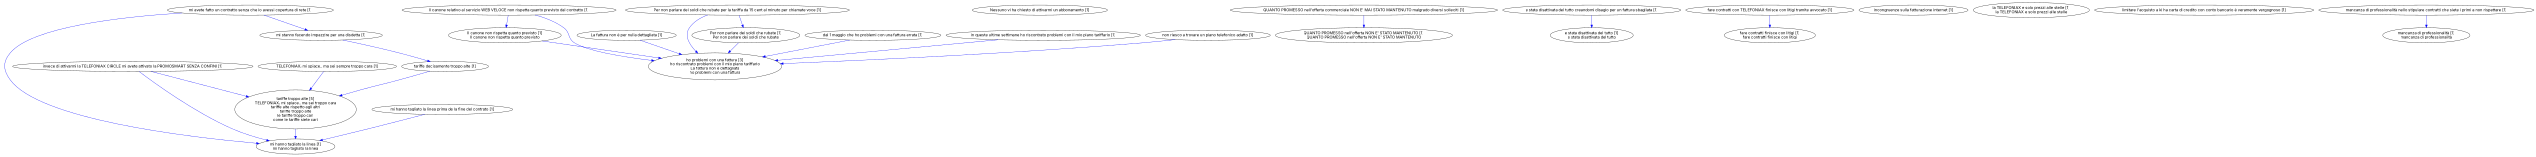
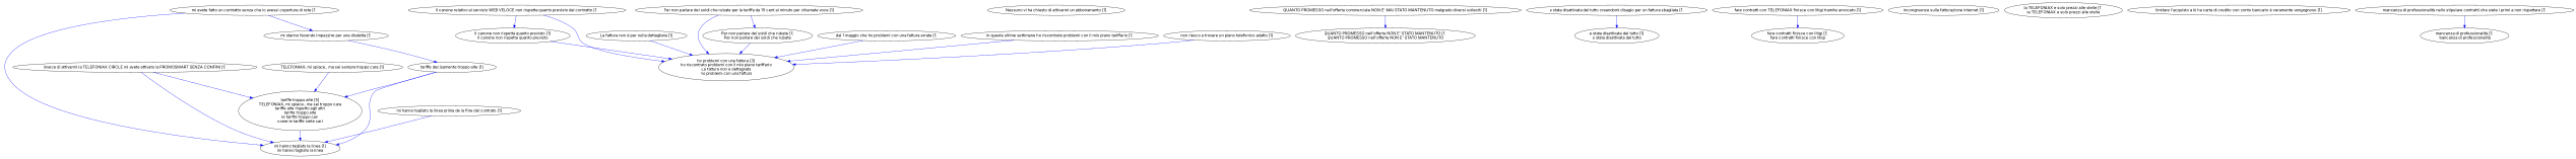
  digraph {
    fontname=Inter
    node [fontname=Inter]
    edge [color=blue fontname=Inter]
    "tariffe troppo alte [5]\nTELEFONIAX, mi spiace.. ma sei troppo cara\ntariffe alte rispetto agli altri\ntariffe troppo alte\nle tariffe troppo cari\ncome le tariffe siete cari"
    "mi hanno tagliato la linea [1]\nmi hanno tagliato la linea"
    "Il canone non rispetta quanto previsto [1]\nIl canone non rispetta quanto previsto"
    "ho problemi con una fattura [3]\nho riscontrato problemi con il mio piano tariffario\nLa fattura non è dettagliata\nho problemi con una fattura"
    "Il canone relativo al servizio WEB VELOCE non rispetta quanto previsto dal contratto [1]"
    "La fattura non è per nulla dettagliata [1]"
    "Nessuno vi ha chiesto di attivarmi un abbonamento [1]"
    "Per non parlare dei soldi che rubate [1]\nPer non parlare dei soldi che rubate"
    "Per non parlare dei soldi che rubate per la tariffa da 15 cent al minuto per chiamate voce [1]"
    "QUANTO PROMESSO nell'offerta commerciale NON E' MAI STATO MANTENUTO malgrado diversi solleciti [1]"
    "QUANTO PROMESSO nell'offerta NON E' STATO MANTENUTO [1]\nQUANTO PROMESSO nell'offerta NON E' STATO MANTENUTO"
    "TELEFONIAX, mi spiace.. ma sei sempre troppo cara [1]"
    "dal 1 maggio che ho problemi con una fattura errata [1]"
    "e stata disattivata del tutto creandomi disagio per un fattura sbagliata [1]"
    "e stata disattivata del tutto [1]\ne stata disattivata del tutto"
    "fare contratti con TELEFONIAX finisce con litigi tramite avvocato [1]"
    "fare contratti finisce con litigi [1]\nfare contratti finisce con litigi"
    "in queste ultime settimane ho riscontrato problemi con il mio piano tariffario [1]"
    "incongruenze sulla fatturazione internet [1]"
    "invece di attivarmi la TELEFONIAX CIRCLE mi avete attivato la PROMOSMART SENZA CONFINI [1]"
    "la TELEFONIAX e solo prezzi alle stelle [1]\nla TELEFONIAX e solo prezzi alle stelle"
    "limitare l'acquisto a ki ha carta di credito con conto bancario è veramente vergognoso [1]"
    "mancanza di professionalità nello stipulare contratti che siete i primi a non rispettare [1]"
    "mancanza di professionalità [1]\nmancanza di professionalità"
    "mi avete fatto un contratto senza che io avessi copertura di rete [1]"
    "mi stanno facendo impazzire per una disdetta [1]"
    "tariffe decisamente troppo alte [1]"
    "mi hanno tagliato la linea prima de la fine del contrato [1]"
    "non riesco a trovare un piano telefonico adatto [1]"
    "tariffe troppo alte [5]\nTELEFONIAX, mi spiace.. ma sei troppo cara\ntariffe alte rispetto agli altri\ntariffe troppo alte\nle tariffe troppo cari\ncome le tariffe siete cari" -> "mi hanno tagliato la linea [1]\nmi hanno tagliato la linea"
    "Il canone non rispetta quanto previsto [1]\nIl canone non rispetta quanto previsto" -> "ho problemi con una fattura [3]\nho riscontrato problemi con il mio piano tariffario\nLa fattura non è dettagliata\nho problemi con una fattura"
    "Il canone relativo al servizio WEB VELOCE non rispetta quanto previsto dal contratto [1]" -> "Il canone non rispetta quanto previsto [1]\nIl canone non rispetta quanto previsto"
    "Il canone relativo al servizio WEB VELOCE non rispetta quanto previsto dal contratto [1]" -> "ho problemi con una fattura [3]\nho riscontrato problemi con il mio piano tariffario\nLa fattura non è dettagliata\nho problemi con una fattura"
    "La fattura non è per nulla dettagliata [1]" -> "ho problemi con una fattura [3]\nho riscontrato problemi con il mio piano tariffario\nLa fattura non è dettagliata\nho problemi con una fattura"
    "Per non parlare dei soldi che rubate [1]\nPer non parlare dei soldi che rubate" -> "ho problemi con una fattura [3]\nho riscontrato problemi con il mio piano tariffario\nLa fattura non è dettagliata\nho problemi con una fattura"
    "Per non parlare dei soldi che rubate per la tariffa da 15 cent al minuto per chiamate voce [1]" -> "ho problemi con una fattura [3]\nho riscontrato problemi con il mio piano tariffario\nLa fattura non è dettagliata\nho problemi con una fattura"
    "Per non parlare dei soldi che rubate per la tariffa da 15 cent al minuto per chiamate voce [1]" -> "Per non parlare dei soldi che rubate [1]\nPer non parlare dei soldi che rubate"
    "QUANTO PROMESSO nell'offerta commerciale NON E' MAI STATO MANTENUTO malgrado diversi solleciti [1]" -> "QUANTO PROMESSO nell'offerta NON E' STATO MANTENUTO [1]\nQUANTO PROMESSO nell'offerta NON E' STATO MANTENUTO"
    "TELEFONIAX, mi spiace.. ma sei sempre troppo cara [1]" -> "tariffe troppo alte [5]\nTELEFONIAX, mi spiace.. ma sei troppo cara\ntariffe alte rispetto agli altri\ntariffe troppo alte\nle tariffe troppo cari\ncome le tariffe siete cari"
    "dal 1 maggio che ho problemi con una fattura errata [1]" -> "ho problemi con una fattura [3]\nho riscontrato problemi con il mio piano tariffario\nLa fattura non è dettagliata\nho problemi con una fattura"
    "e stata disattivata del tutto creandomi disagio per un fattura sbagliata [1]" -> "e stata disattivata del tutto [1]\ne stata disattivata del tutto"
    "fare contratti con TELEFONIAX finisce con litigi tramite avvocato [1]" -> "fare contratti finisce con litigi [1]\nfare contratti finisce con litigi"
    "in queste ultime settimane ho riscontrato problemi con il mio piano tariffario [1]" -> "ho problemi con una fattura [3]\nho riscontrato problemi con il mio piano tariffario\nLa fattura non è dettagliata\nho problemi con una fattura"
    "invece di attivarmi la TELEFONIAX CIRCLE mi avete attivato la PROMOSMART SENZA CONFINI [1]" -> "tariffe troppo alte [5]\nTELEFONIAX, mi spiace.. ma sei troppo cara\ntariffe alte rispetto agli altri\ntariffe troppo alte\nle tariffe troppo cari\ncome le tariffe siete cari"
    "invece di attivarmi la TELEFONIAX CIRCLE mi avete attivato la PROMOSMART SENZA CONFINI [1]" -> "mi hanno tagliato la linea [1]\nmi hanno tagliato la linea"
    "mancanza di professionalità nello stipulare contratti che siete i primi a non rispettare [1]" -> "mancanza di professionalità [1]\nmancanza di professionalità"
    "mi avete fatto un contratto senza che io avessi copertura di rete [1]" -> "mi hanno tagliato la linea [1]\nmi hanno tagliato la linea"
    "mi avete fatto un contratto senza che io avessi copertura di rete [1]" -> "mi stanno facendo impazzire per una disdetta [1]"
    "mi stanno facendo impazzire per una disdetta [1]" -> "tariffe decisamente troppo alte [1]"
    "tariffe decisamente troppo alte [1]" -> "tariffe troppo alte [5]\nTELEFONIAX, mi spiace.. ma sei troppo cara\ntariffe alte rispetto agli altri\ntariffe troppo alte\nle tariffe troppo cari\ncome le tariffe siete cari"
+   "tariffe decisamente troppo alte [1]" -> "mi hanno tagliato la linea [1]\nmi hanno tagliato la linea"
    "mi hanno tagliato la linea prima de la fine del contrato [1]" -> "mi hanno tagliato la linea [1]\nmi hanno tagliato la linea"
    "non riesco a trovare un piano telefonico adatto [1]" -> "ho problemi con una fattura [3]\nho riscontrato problemi con il mio piano tariffario\nLa fattura non è dettagliata\nho problemi con una fattura"
  }
